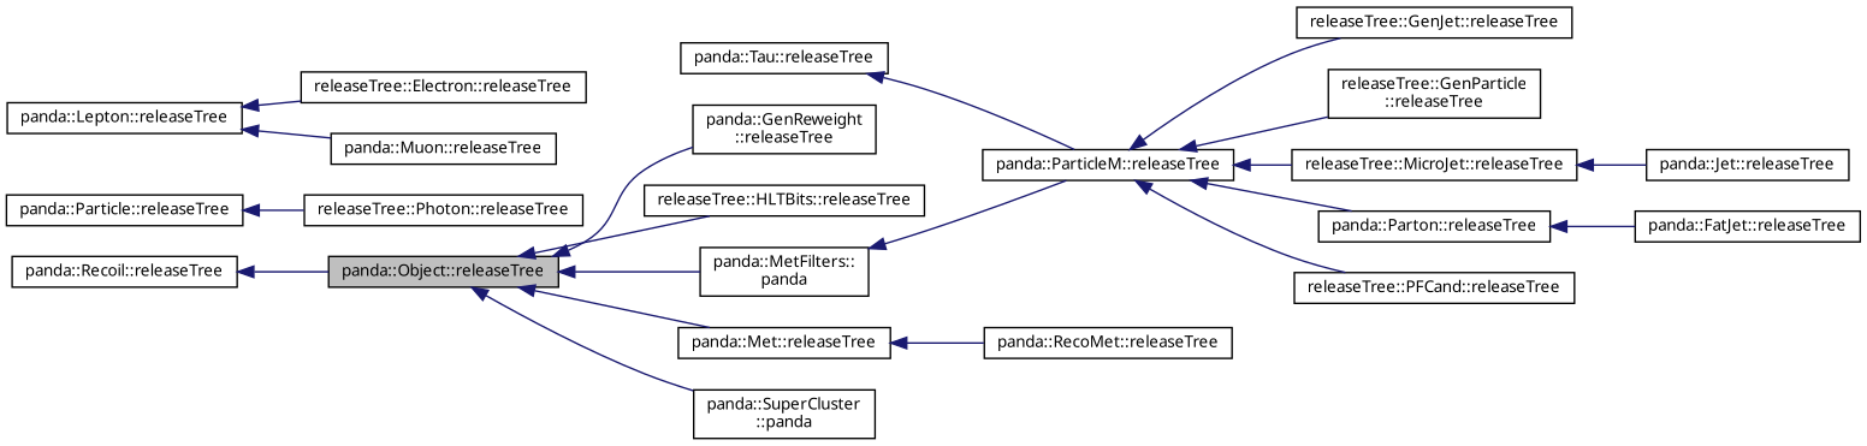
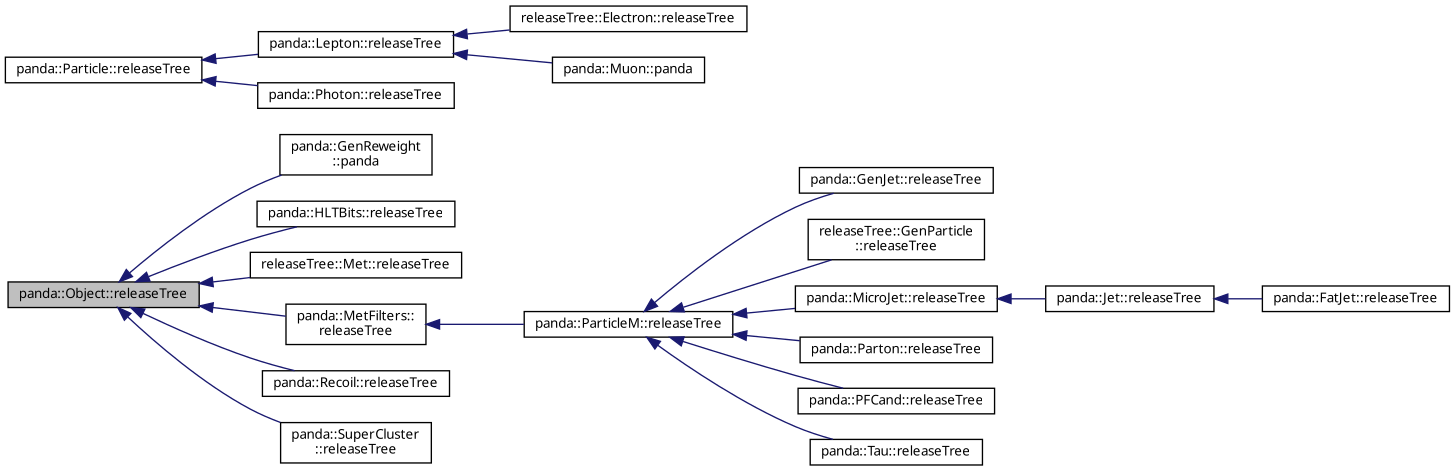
  digraph {
    fontname="Noto Sans"
    rankdir=LR
    node [color=black fillcolor=white fontname="Noto Sans" fontsize=10 shape=record style=filled]
    edge [color=midnightblue dir=back fontname="Noto Sans" fontsize=10 labelfontname=Helvetica labelfontsize=10 style=solid]
    n1 [fillcolor=grey75 fontcolor=black height=0.2 label="panda::Object::releaseTree" width=0.4]
-   n2 [height=0.2 label="panda::GenReweight\l::releaseTree" width=0.4]
-   n3 [height=0.2 label="releaseTree::HLTBits::releaseTree" width=0.4]
-   n4 [height=0.2 label="panda::Met::releaseTree" width=0.4]
-   n5 [height=0.2 label="panda::MetFilters::\lpanda" width=0.4]
+   n2 [height=0.2 label="panda::GenReweight\l::panda" width=0.4]
+   n3 [height=0.2 label="panda::HLTBits::releaseTree" width=0.4]
+   n4 [height=0.2 label="releaseTree::Met::releaseTree" width=0.4]
+   n5 [height=0.2 label="panda::MetFilters::\lreleaseTree" width=0.4]
    n6 [height=0.2 label="panda::Recoil::releaseTree" width=0.4]
-   n7 [height=0.2 label="panda::SuperCluster\l::panda" width=0.4]
-   n8 [height=0.2 label="panda::RecoMet::releaseTree" width=0.4]
+   n7 [height=0.2 label="panda::SuperCluster\l::releaseTree" width=0.4]
    n9 [height=0.2 label="panda::ParticleM::releaseTree" width=0.4]
    n10 [height=0.2 label="panda::Particle::releaseTree" width=0.4]
    n11 [height=0.2 label="panda::Lepton::releaseTree" width=0.4]
-   n12 [height=0.2 label="releaseTree::Photon::releaseTree" width=0.4]
+   n12 [height=0.2 label="panda::Photon::releaseTree" width=0.4]
    n13 [height=0.2 label="releaseTree::Electron::releaseTree" width=0.4]
-   n14 [height=0.2 label="panda::Muon::releaseTree" width=0.4]
-   n15 [height=0.2 label="releaseTree::GenJet::releaseTree" width=0.4]
+   n14 [height=0.2 label="panda::Muon::panda" width=0.4]
+   n15 [height=0.2 label="panda::GenJet::releaseTree" width=0.4]
    n16 [height=0.2 label="releaseTree::GenParticle\l::releaseTree" width=0.4]
-   n17 [height=0.2 label="releaseTree::MicroJet::releaseTree" width=0.4]
+   n17 [height=0.2 label="panda::MicroJet::releaseTree" width=0.4]
    n18 [height=0.2 label="panda::Parton::releaseTree" width=0.4]
-   n19 [height=0.2 label="releaseTree::PFCand::releaseTree" width=0.4]
+   n19 [height=0.2 label="panda::PFCand::releaseTree" width=0.4]
    n20 [height=0.2 label="panda::Tau::releaseTree" width=0.4]
    n21 [height=0.2 label="panda::Jet::releaseTree" width=0.4]
    n22 [height=0.2 label="panda::FatJet::releaseTree" width=0.4]
    n1 -> n2
    n1 -> n3
    n1 -> n4
    n1 -> n5
-   n6 -> n1
+   n1 -> n6
    n1 -> n7
-   n4 -> n8
    n5 -> n9
    n9 -> n15
    n9 -> n16
    n9 -> n17
    n9 -> n18
    n9 -> n19
-   n20 -> n9
+   n9 -> n20
+   n10 -> n11
    n10 -> n12
    n11 -> n13
    n11 -> n14
    n17 -> n21
-   n18 -> n22
+   n21 -> n22
  }
